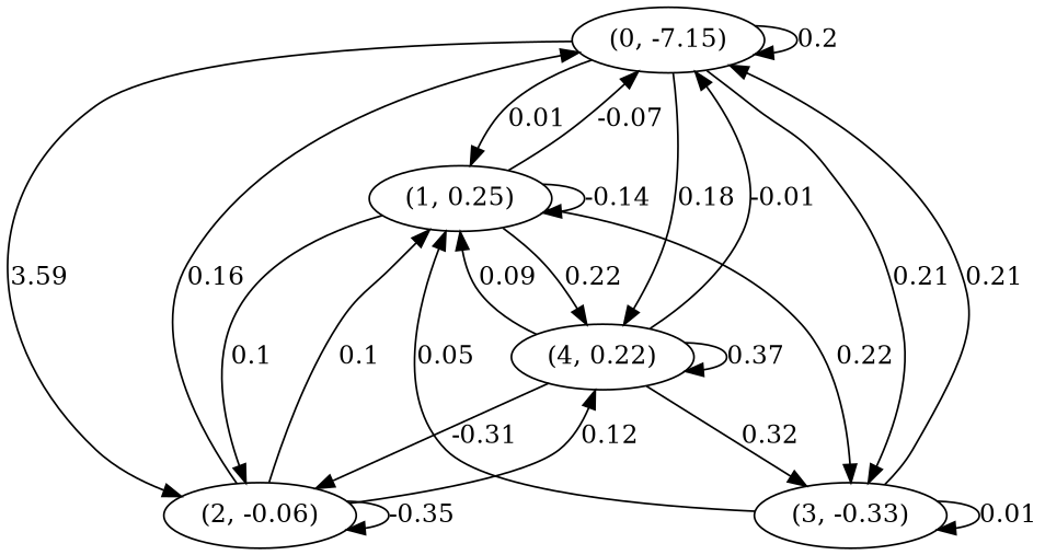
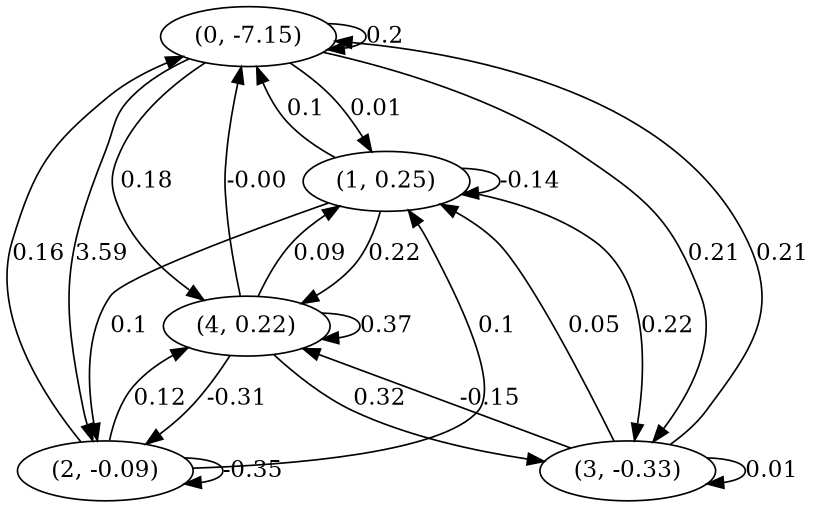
  digraph {
    n1 [label="(0, -7.15)"]
    n2 [label="(1, 0.25)"]
-   n3 [label="(2, -0.06)"]
+   n3 [label="(2, -0.09)"]
    n4 [label="(3, -0.33)"]
    n5 [label="(4, 0.22)"]
    n1 -> n1 [label=0.2]
    n1 -> n2 [label=0.01]
    n1 -> n3 [label=3.59]
    n1 -> n4 [label=0.21]
    n1 -> n5 [label=0.18]
-   n2 -> n1 [label=-0.07]
+   n2 -> n1 [label=0.1]
    n2 -> n2 [label=-0.14]
    n2 -> n3 [label=0.1]
    n2 -> n4 [label=0.22]
    n2 -> n5 [label=0.22]
    n3 -> n1 [label=0.16]
    n3 -> n2 [label=0.1]
    n3 -> n3 [label=-0.35]
    n3 -> n5 [label=0.12]
    n4 -> n1 [label=0.21]
    n4 -> n2 [label=0.05]
    n4 -> n4 [label=0.01]
-   n5 -> n1 [label=-0.01]
+   n4 -> n5 [label=-0.15]
+   n5 -> n1 [label=-0.00]
    n5 -> n2 [label=0.09]
    n5 -> n3 [label=-0.31]
    n5 -> n4 [label=0.32]
    n5 -> n5 [label=0.37]
  }
